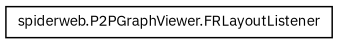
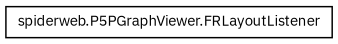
  digraph {
    rankdir=TB
    fontname="IBM Plex Sans"
-   n1 [color=black fillcolor=white fontname="IBM Plex Sans" fontsize=10 height=0.2 label="spiderweb.P2PGraphViewer.FRLayoutListener" shape=record style=filled width=0.4]
+   n1 [color=black fillcolor=white fontname="IBM Plex Sans" fontsize=10 height=0.2 label="spiderweb.P5PGraphViewer.FRLayoutListener" shape=record style=filled width=0.4]
  }
